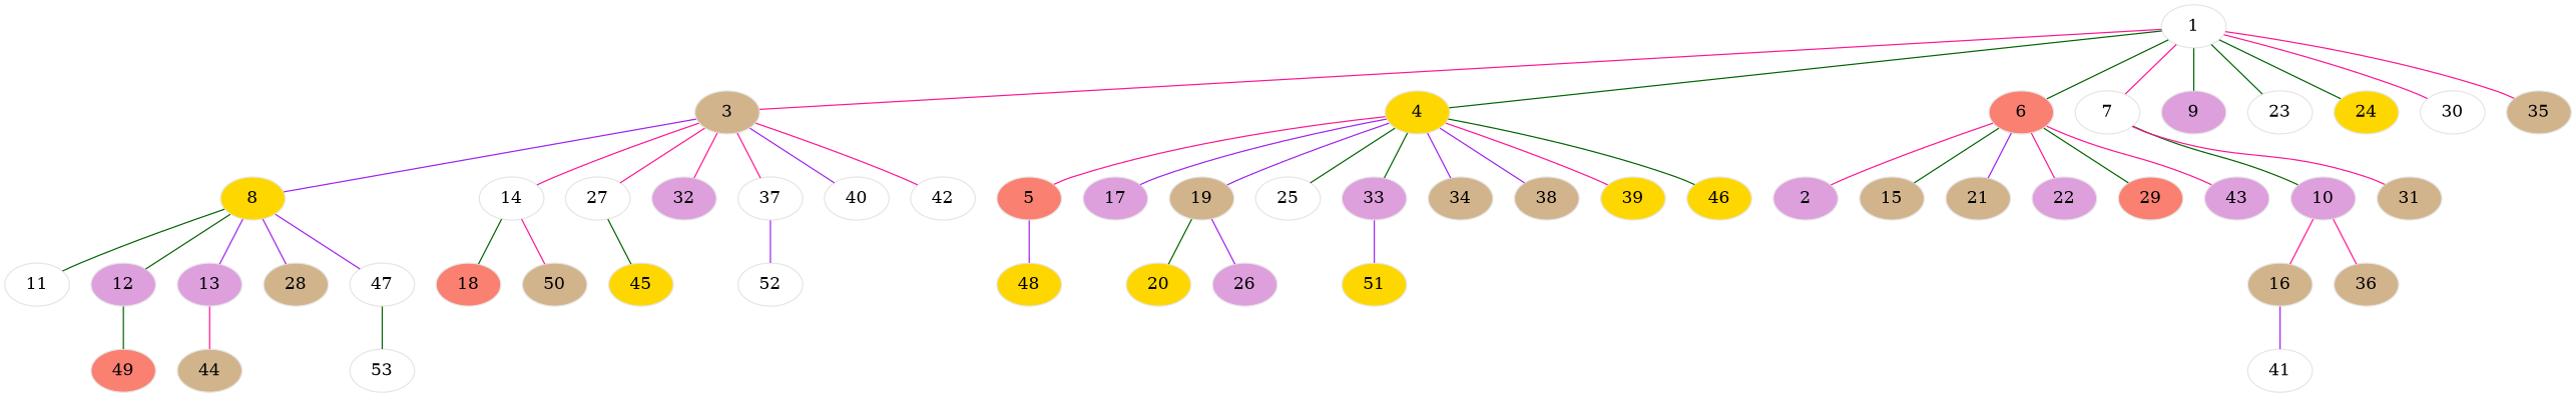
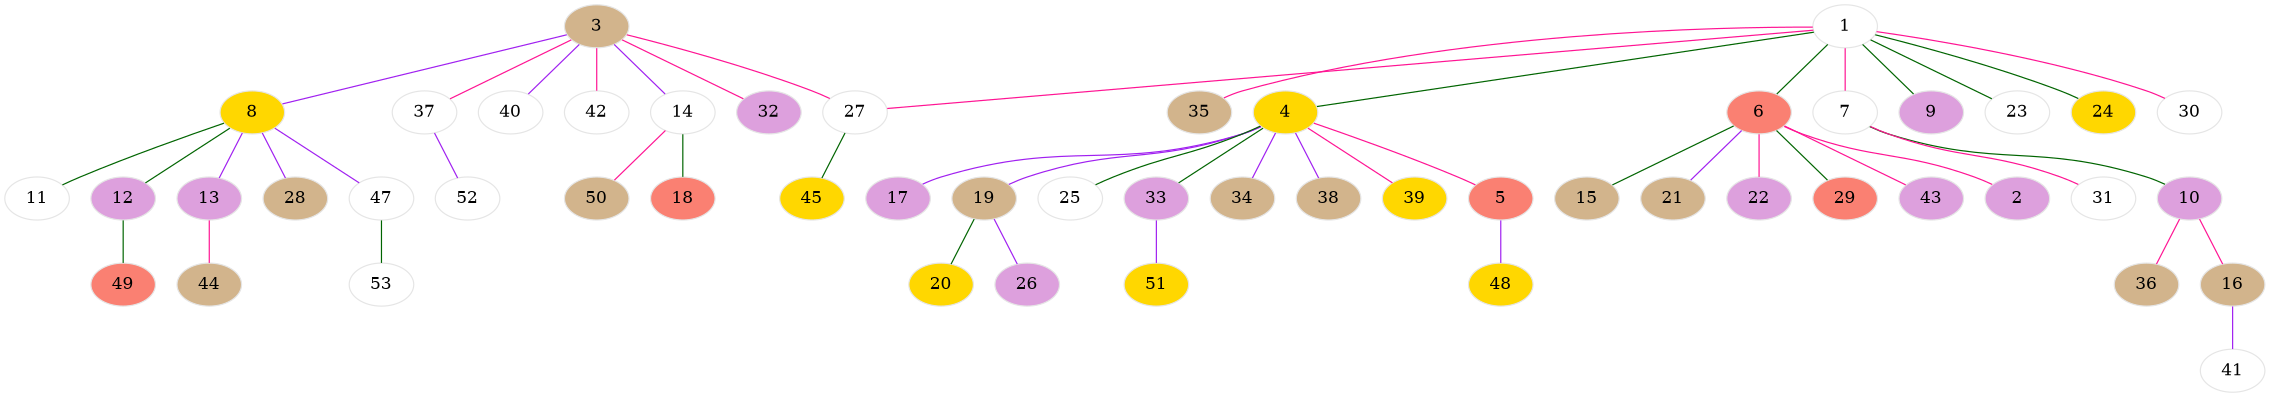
  graph {
    node [color=gray90 fillcolor=white style=filled]
    edge [color=deeppink]
    3 [fillcolor=tan]
    1
    4 [fillcolor=gold]
    6 [fillcolor=salmon]
    7
    9 [fillcolor=plum]
    23
    24 [fillcolor=gold]
    30
    35 [fillcolor=tan]
    2 [fillcolor=plum]
    8 [fillcolor=gold]
    14
    27
    32 [fillcolor=plum]
    37
    40
    42
    5 [fillcolor=salmon]
    17 [fillcolor=plum]
    19 [fillcolor=tan]
    25
    33 [fillcolor=plum]
    34 [fillcolor=tan]
    38 [fillcolor=tan]
    39 [fillcolor=gold]
-   46 [fillcolor=gold]
    15 [fillcolor=tan]
    21 [fillcolor=tan]
    22 [fillcolor=plum]
    29 [fillcolor=salmon]
    43 [fillcolor=plum]
    10 [fillcolor=plum]
-   31 [fillcolor=tan]
+   31
    11
    12 [fillcolor=plum]
    13 [fillcolor=plum]
    28 [fillcolor=tan]
    47
    18 [fillcolor=salmon]
    50 [fillcolor=tan]
    45 [fillcolor=gold]
    52
    48 [fillcolor=gold]
    20 [fillcolor=gold]
    26 [fillcolor=plum]
    51 [fillcolor=gold]
    16 [fillcolor=tan]
    36 [fillcolor=tan]
    49 [fillcolor=salmon]
    44 [fillcolor=tan]
    53
    41
    3 -- 8 [color=purple]
-   3 -- 14
+   3 -- 14 [color=purple]
    3 -- 27
    3 -- 32
    3 -- 37
    3 -- 40 [color=purple]
    3 -- 42
-   1 -- 3
+   1 -- 27
    1 -- 4 [color=darkgreen]
    1 -- 6 [color=darkgreen]
    1 -- 7
    1 -- 9 [color=darkgreen]
    1 -- 23 [color=darkgreen]
    1 -- 24 [color=darkgreen]
    1 -- 30
    1 -- 35
    4 -- 5
    4 -- 17 [color=purple]
    4 -- 19 [color=purple]
    4 -- 25 [color=darkgreen]
    4 -- 33 [color=darkgreen]
    4 -- 34 [color=purple]
    4 -- 38 [color=purple]
    4 -- 39
-   4 -- 46 [color=darkgreen]
    6 -- 2
    6 -- 15 [color=darkgreen]
    6 -- 21 [color=purple]
    6 -- 22
    6 -- 29 [color=darkgreen]
    6 -- 43
    7 -- 10 [color=darkgreen]
    7 -- 31
    8 -- 11 [color=darkgreen]
    8 -- 12 [color=darkgreen]
    8 -- 13 [color=purple]
    8 -- 28 [color=purple]
    8 -- 47 [color=purple]
    14 -- 18 [color=darkgreen]
    14 -- 50
    27 -- 45 [color=darkgreen]
    37 -- 52 [color=purple]
    5 -- 48 [color=purple]
    19 -- 20 [color=darkgreen]
    19 -- 26 [color=purple]
    33 -- 51 [color=purple]
    10 -- 16
    10 -- 36
    12 -- 49 [color=darkgreen]
    13 -- 44
    47 -- 53 [color=darkgreen]
    16 -- 41 [color=purple]
  }
